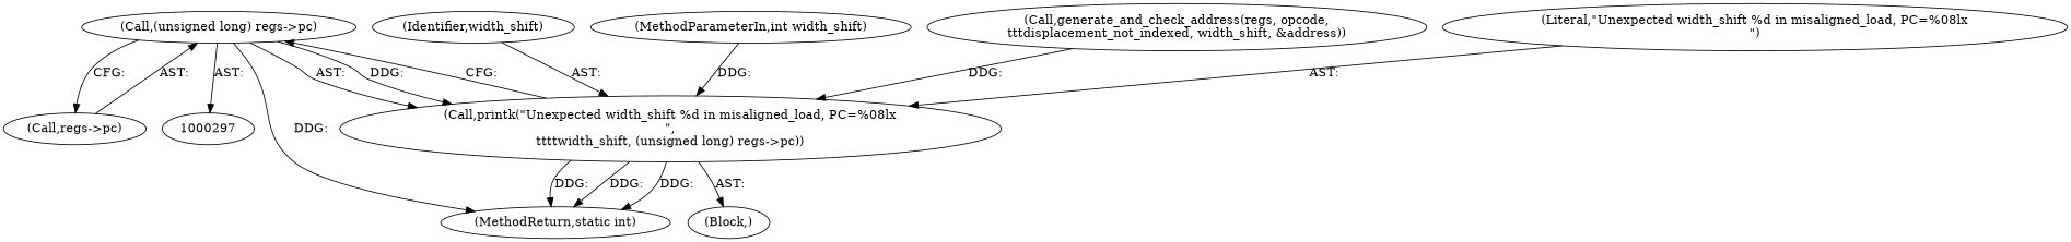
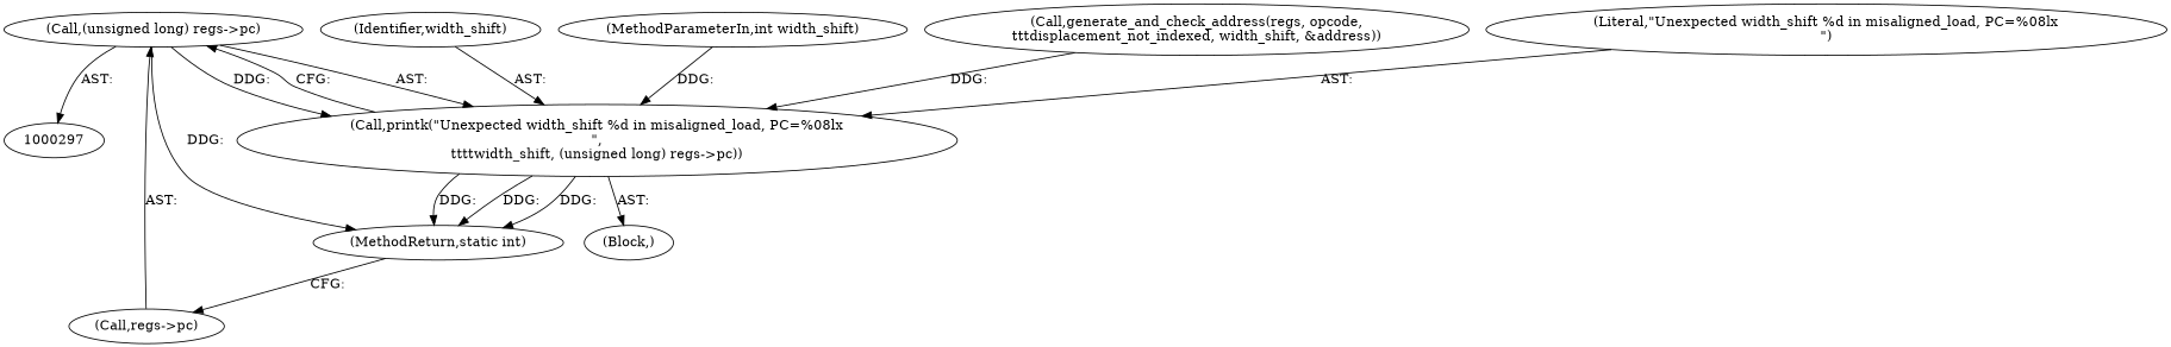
  digraph {
    n1 [label="(Call,(unsigned long) regs->pc)"]
    n2 [label="(Call,printk(\"Unexpected width_shift %d in misaligned_load, PC=%08lx\n\",\n\t\t\t\twidth_shift, (unsigned long) regs->pc))"]
    n3 [label="(MethodReturn,static int)"]
    n4 [label="(Call,regs->pc)"]
    1000297
    n6 [label="(Block,)"]
    n7 [label="(Identifier,width_shift)"]
    n8 [label="(MethodParameterIn,int width_shift)"]
    n9 [label="(Call,generate_and_check_address(regs, opcode,\n\t\t\tdisplacement_not_indexed, width_shift, &address))"]
    n10 [label="(Literal,\"Unexpected width_shift %d in misaligned_load, PC=%08lx\n\")"]
    n1 -> n2 [label="AST: "]
    n1 -> n2 [label="DDG: "]
    n1 -> n3 [label="DDG: "]
-   n1 -> n4 [label="CFG: "]
+   n3 -> n4 [label="CFG: "]
    n1 -> 1000297 [label="AST: "]
    n2 -> n1 [label="CFG: "]
    n2 -> n3 [label="DDG: "]
    n2 -> n3 [label="DDG: "]
    n2 -> n3 [label="DDG: "]
    n2 -> n6 [label="AST: "]
    n4 -> n1 [label="AST: "]
    n7 -> n2 [label="AST: "]
    n8 -> n2 [label="DDG: "]
    n9 -> n2 [label="DDG: "]
    n10 -> n2 [label="AST: "]
  }
